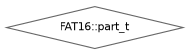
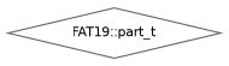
  digraph {
    rankdir=LR
-   n1 [color=gray40 fillcolor=white fontname=Helvetica fontsize=10 height=0.2 label="FAT16::part_t" shape=diamond style=filled width=0.4]
+   n1 [color=gray40 fillcolor=white fontname=Helvetica fontsize=10 height=0.2 label="FAT19::part_t" shape=diamond style=filled width=0.4]
  }
